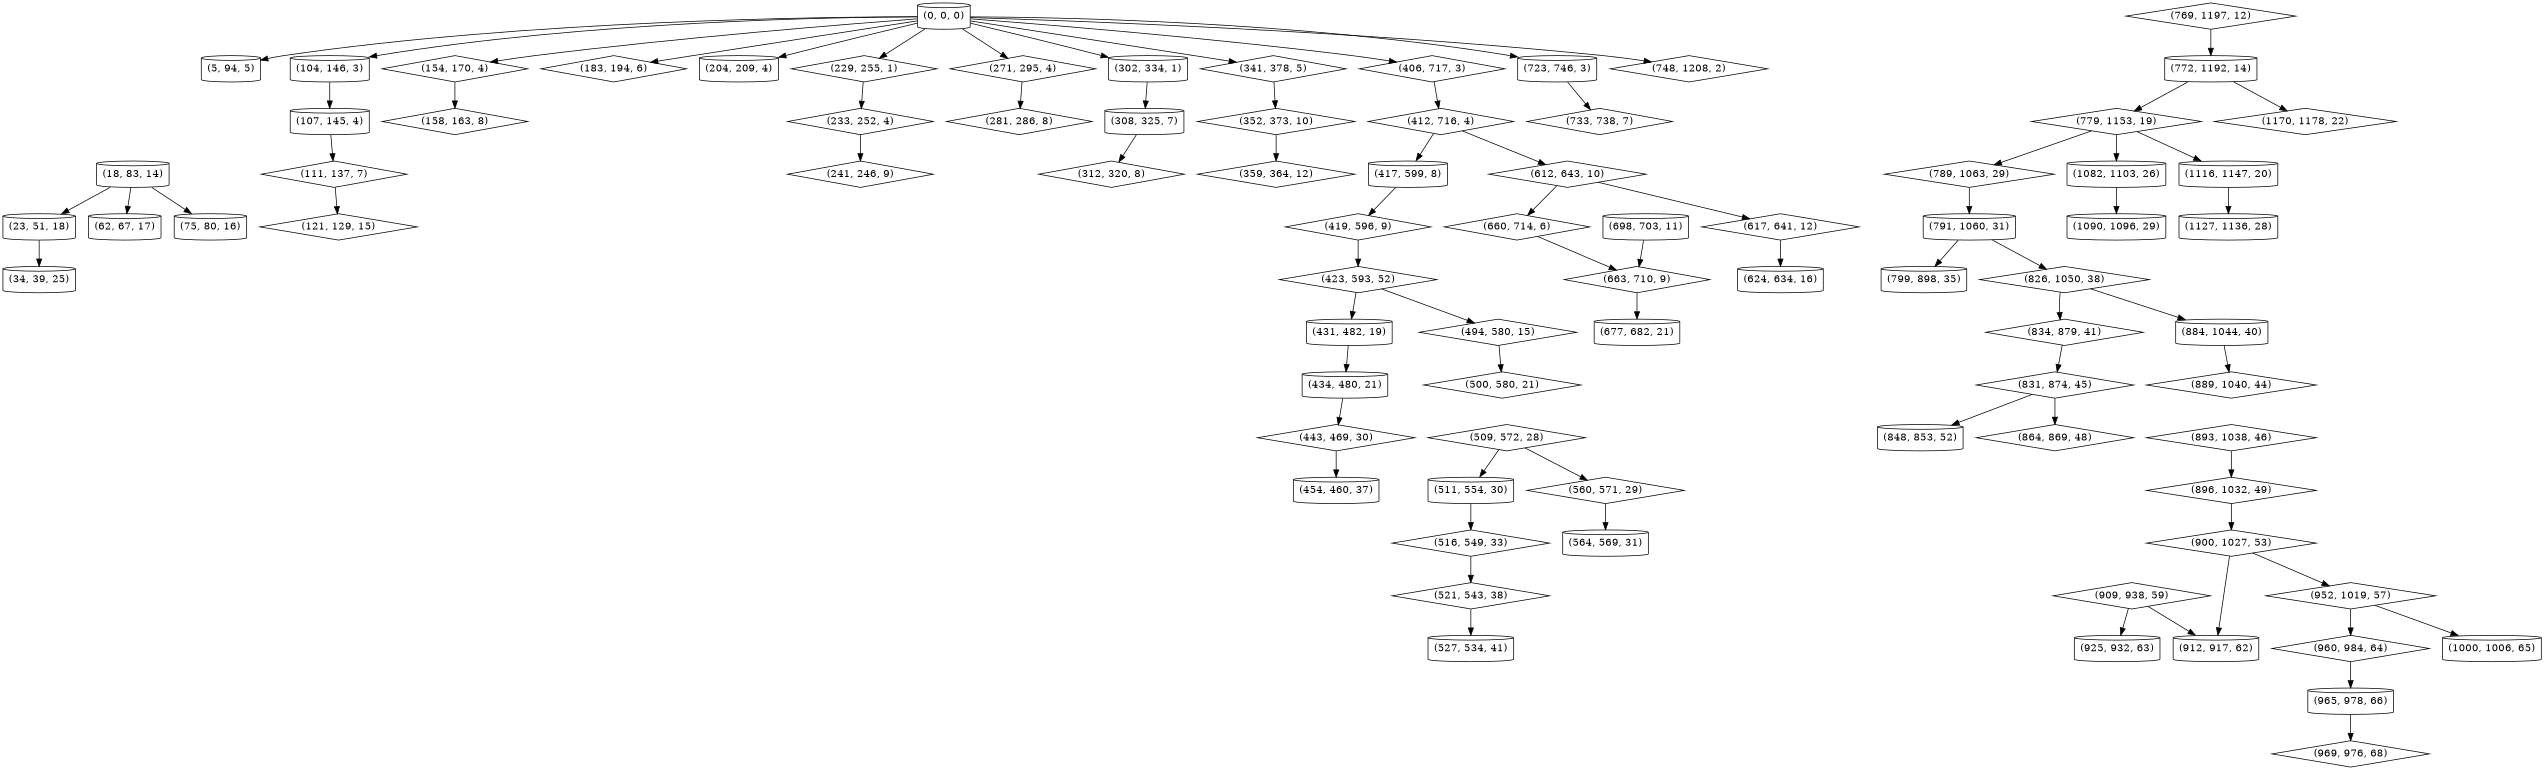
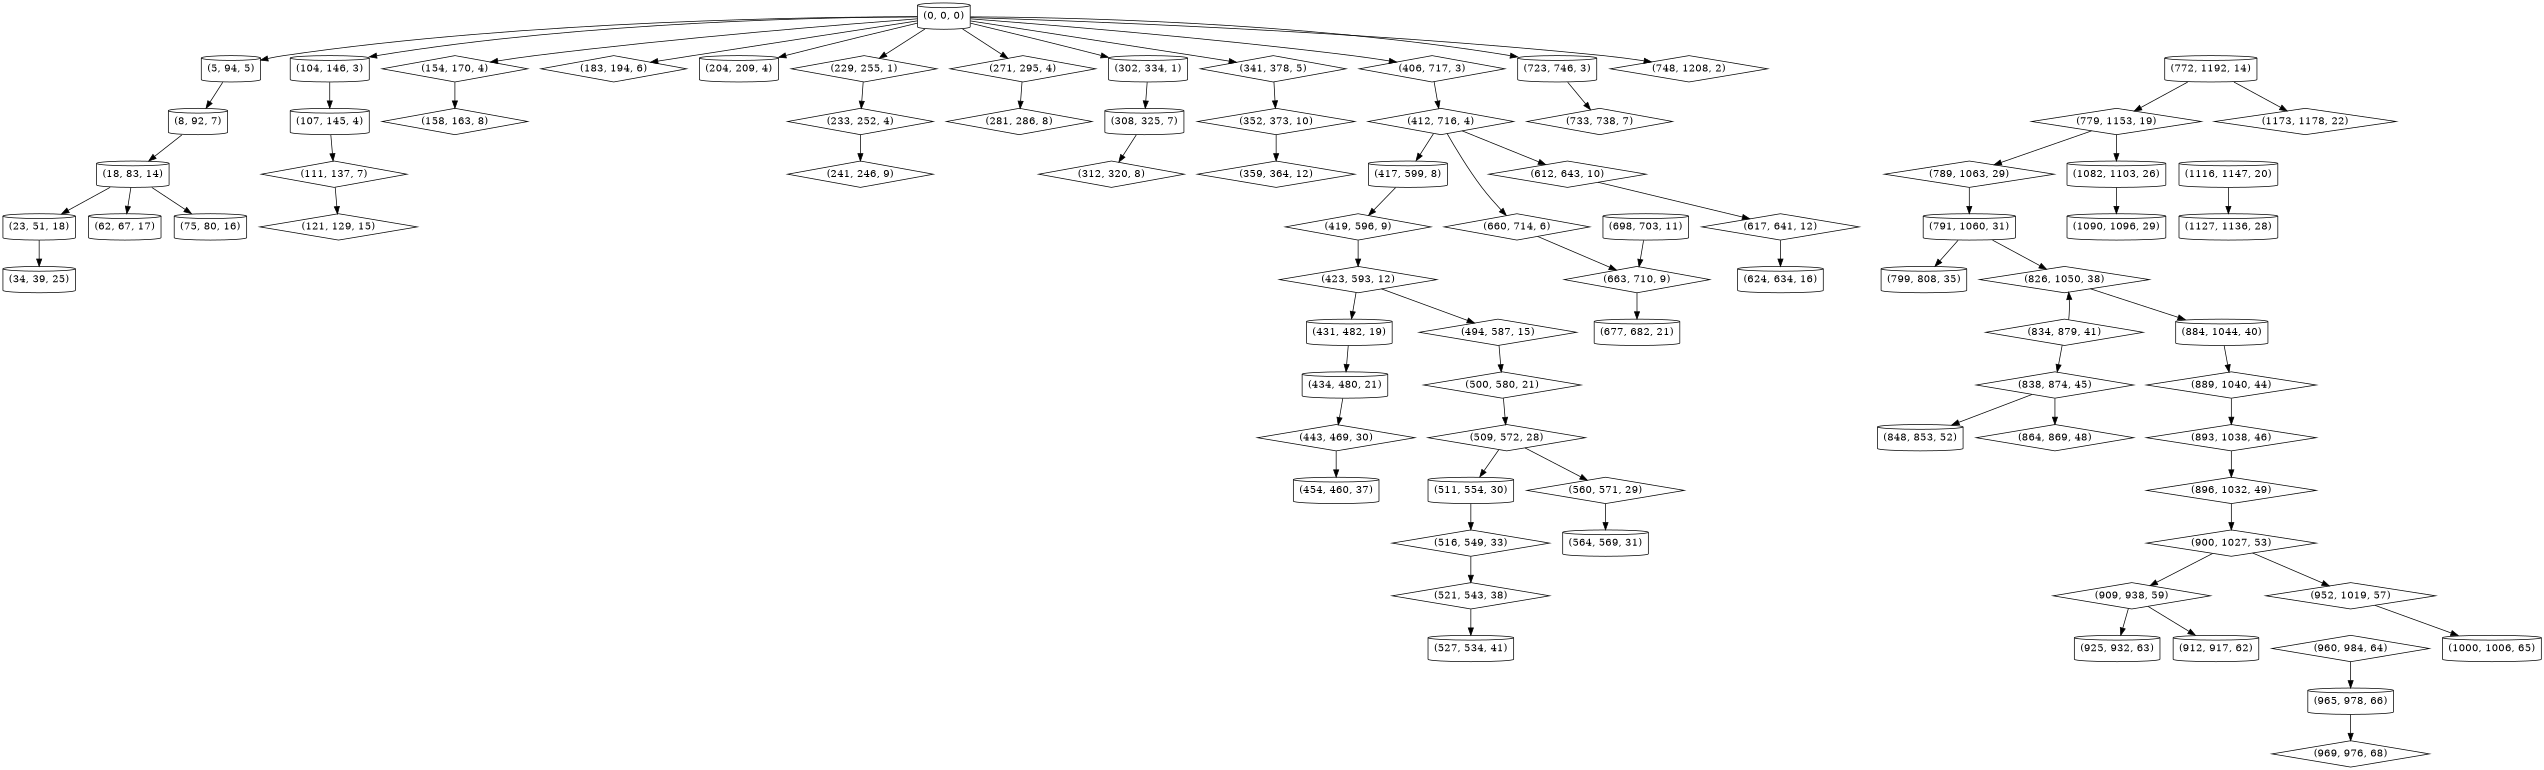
  digraph {
    node [shape=diamond]
    "(0, 0, 0)" [shape=cylinder]
    "(5, 94, 5)" [shape=cylinder]
    "(104, 146, 3)" [shape=cylinder]
    "(154, 170, 4)"
    "(183, 194, 6)"
    "(204, 209, 4)" [shape=cylinder]
    "(229, 255, 1)"
    "(271, 295, 4)"
    "(302, 334, 1)" [shape=cylinder]
    "(341, 378, 5)"
    "(406, 717, 3)"
    "(723, 746, 3)" [shape=cylinder]
    n13 [label="(748, 1208, 2)"]
+   "(8, 92, 7)" [shape=cylinder]
    "(107, 145, 4)" [shape=cylinder]
    "(158, 163, 8)"
    "(233, 252, 4)"
    "(281, 286, 8)"
    "(308, 325, 7)" [shape=cylinder]
    "(352, 373, 10)"
    "(412, 716, 4)"
    "(733, 738, 7)"
    "(18, 83, 14)" [shape=cylinder]
    "(23, 51, 18)" [shape=cylinder]
    "(62, 67, 17)" [shape=cylinder]
    "(75, 80, 16)" [shape=cylinder]
    "(34, 39, 25)" [shape=cylinder]
    "(111, 137, 7)"
    "(121, 129, 15)"
    "(241, 246, 9)"
    "(312, 320, 8)"
    "(359, 364, 12)"
    "(417, 599, 8)" [shape=cylinder]
    "(612, 643, 10)"
    "(660, 714, 6)"
    "(419, 596, 9)"
    "(617, 641, 12)"
    "(663, 710, 9)"
-   "(423, 593, 12)" [label="(423, 593, 52)"]
+   "(423, 593, 12)"
    "(431, 482, 19)" [shape=cylinder]
-   "(494, 587, 15)" [label="(494, 580, 15)"]
+   "(494, 587, 15)"
    "(434, 480, 21)" [shape=cylinder]
    "(500, 580, 21)"
    "(443, 469, 30)"
    "(454, 460, 37)" [shape=cylinder]
    "(509, 572, 28)"
    "(511, 554, 30)" [shape=cylinder]
    "(560, 571, 29)"
    "(516, 549, 33)"
    "(564, 569, 31)" [shape=cylinder]
    "(521, 543, 38)"
    "(527, 534, 41)" [shape=cylinder]
    "(624, 634, 16)" [shape=cylinder]
    "(677, 682, 21)" [shape=cylinder]
    "(698, 703, 11)" [shape=cylinder]
    "(772, 1192, 14)" [shape=cylinder]
-   "(769, 1197, 12)"
    "(779, 1153, 19)"
-   "(1170, 1178, 22)"
+   "(1170, 1178, 22)" [label="(1173, 1178, 22)"]
    "(789, 1063, 29)"
    "(1082, 1103, 26)" [shape=cylinder]
    "(1116, 1147, 20)" [shape=cylinder]
    "(791, 1060, 31)" [shape=cylinder]
    "(1090, 1096, 29)" [shape=cylinder]
    "(1127, 1136, 28)" [shape=cylinder]
-   "(799, 808, 35)" [shape=cylinder label="(799, 898, 35)"]
+   "(799, 808, 35)" [shape=cylinder]
    "(826, 1050, 38)"
    "(834, 879, 41)"
    "(884, 1044, 40)" [shape=cylinder]
-   "(838, 874, 45)" [label="(831, 874, 45)"]
+   "(838, 874, 45)"
    "(889, 1040, 44)"
    "(848, 853, 52)" [shape=cylinder]
    "(864, 869, 48)"
    "(893, 1038, 46)"
    "(896, 1032, 49)"
    "(900, 1027, 53)"
    "(909, 938, 59)"
    "(952, 1019, 57)"
    "(912, 917, 62)" [shape=cylinder]
    "(925, 932, 63)" [shape=cylinder]
    "(960, 984, 64)"
    "(1000, 1006, 65)" [shape=cylinder]
    "(965, 978, 66)" [shape=cylinder]
    "(969, 976, 68)"
    "(0, 0, 0)" -> "(5, 94, 5)"
    "(0, 0, 0)" -> "(104, 146, 3)"
    "(0, 0, 0)" -> "(154, 170, 4)"
    "(0, 0, 0)" -> "(183, 194, 6)"
    "(0, 0, 0)" -> "(204, 209, 4)"
    "(0, 0, 0)" -> "(229, 255, 1)"
    "(0, 0, 0)" -> "(271, 295, 4)"
    "(0, 0, 0)" -> "(302, 334, 1)"
    "(0, 0, 0)" -> "(341, 378, 5)"
    "(0, 0, 0)" -> "(406, 717, 3)"
    "(0, 0, 0)" -> "(723, 746, 3)"
    "(0, 0, 0)" -> n13
+   "(5, 94, 5)" -> "(8, 92, 7)"
    "(104, 146, 3)" -> "(107, 145, 4)"
    "(154, 170, 4)" -> "(158, 163, 8)"
    "(229, 255, 1)" -> "(233, 252, 4)"
    "(271, 295, 4)" -> "(281, 286, 8)"
    "(302, 334, 1)" -> "(308, 325, 7)"
    "(341, 378, 5)" -> "(352, 373, 10)"
    "(406, 717, 3)" -> "(412, 716, 4)"
    "(723, 746, 3)" -> "(733, 738, 7)"
+   "(8, 92, 7)" -> "(18, 83, 14)"
    "(107, 145, 4)" -> "(111, 137, 7)"
    "(233, 252, 4)" -> "(241, 246, 9)"
    "(308, 325, 7)" -> "(312, 320, 8)"
    "(352, 373, 10)" -> "(359, 364, 12)"
    "(412, 716, 4)" -> "(417, 599, 8)"
    "(412, 716, 4)" -> "(612, 643, 10)"
-   "(612, 643, 10)" -> "(660, 714, 6)"
+   "(412, 716, 4)" -> "(660, 714, 6)"
    "(18, 83, 14)" -> "(23, 51, 18)"
    "(18, 83, 14)" -> "(62, 67, 17)"
    "(18, 83, 14)" -> "(75, 80, 16)"
    "(23, 51, 18)" -> "(34, 39, 25)"
    "(111, 137, 7)" -> "(121, 129, 15)"
    "(417, 599, 8)" -> "(419, 596, 9)"
    "(612, 643, 10)" -> "(617, 641, 12)"
    "(660, 714, 6)" -> "(663, 710, 9)"
    "(419, 596, 9)" -> "(423, 593, 12)"
    "(617, 641, 12)" -> "(624, 634, 16)"
    "(663, 710, 9)" -> "(677, 682, 21)"
    "(423, 593, 12)" -> "(431, 482, 19)"
    "(423, 593, 12)" -> "(494, 587, 15)"
    "(431, 482, 19)" -> "(434, 480, 21)"
    "(494, 587, 15)" -> "(500, 580, 21)"
    "(434, 480, 21)" -> "(443, 469, 30)"
+   "(500, 580, 21)" -> "(509, 572, 28)"
    "(443, 469, 30)" -> "(454, 460, 37)"
    "(509, 572, 28)" -> "(511, 554, 30)"
    "(509, 572, 28)" -> "(560, 571, 29)"
    "(511, 554, 30)" -> "(516, 549, 33)"
    "(560, 571, 29)" -> "(564, 569, 31)"
    "(516, 549, 33)" -> "(521, 543, 38)"
    "(521, 543, 38)" -> "(527, 534, 41)"
    "(698, 703, 11)" -> "(663, 710, 9)"
    "(772, 1192, 14)" -> "(779, 1153, 19)"
    "(772, 1192, 14)" -> "(1170, 1178, 22)"
-   "(769, 1197, 12)" -> "(772, 1192, 14)"
    "(779, 1153, 19)" -> "(789, 1063, 29)"
    "(779, 1153, 19)" -> "(1082, 1103, 26)"
-   "(779, 1153, 19)" -> "(1116, 1147, 20)"
    "(789, 1063, 29)" -> "(791, 1060, 31)"
    "(1082, 1103, 26)" -> "(1090, 1096, 29)"
    "(1116, 1147, 20)" -> "(1127, 1136, 28)"
    "(791, 1060, 31)" -> "(799, 808, 35)"
    "(791, 1060, 31)" -> "(826, 1050, 38)"
-   "(826, 1050, 38)" -> "(834, 879, 41)"
+   "(834, 879, 41)" -> "(826, 1050, 38)"
    "(826, 1050, 38)" -> "(884, 1044, 40)"
    "(834, 879, 41)" -> "(838, 874, 45)"
    "(884, 1044, 40)" -> "(889, 1040, 44)"
    "(838, 874, 45)" -> "(848, 853, 52)"
    "(838, 874, 45)" -> "(864, 869, 48)"
+   "(889, 1040, 44)" -> "(893, 1038, 46)"
    "(893, 1038, 46)" -> "(896, 1032, 49)"
    "(896, 1032, 49)" -> "(900, 1027, 53)"
-   "(900, 1027, 53)" -> "(912, 917, 62)"
+   "(900, 1027, 53)" -> "(909, 938, 59)"
    "(900, 1027, 53)" -> "(952, 1019, 57)"
    "(909, 938, 59)" -> "(912, 917, 62)"
    "(909, 938, 59)" -> "(925, 932, 63)"
-   "(952, 1019, 57)" -> "(960, 984, 64)"
    "(952, 1019, 57)" -> "(1000, 1006, 65)"
    "(960, 984, 64)" -> "(965, 978, 66)"
    "(965, 978, 66)" -> "(969, 976, 68)"
  }
